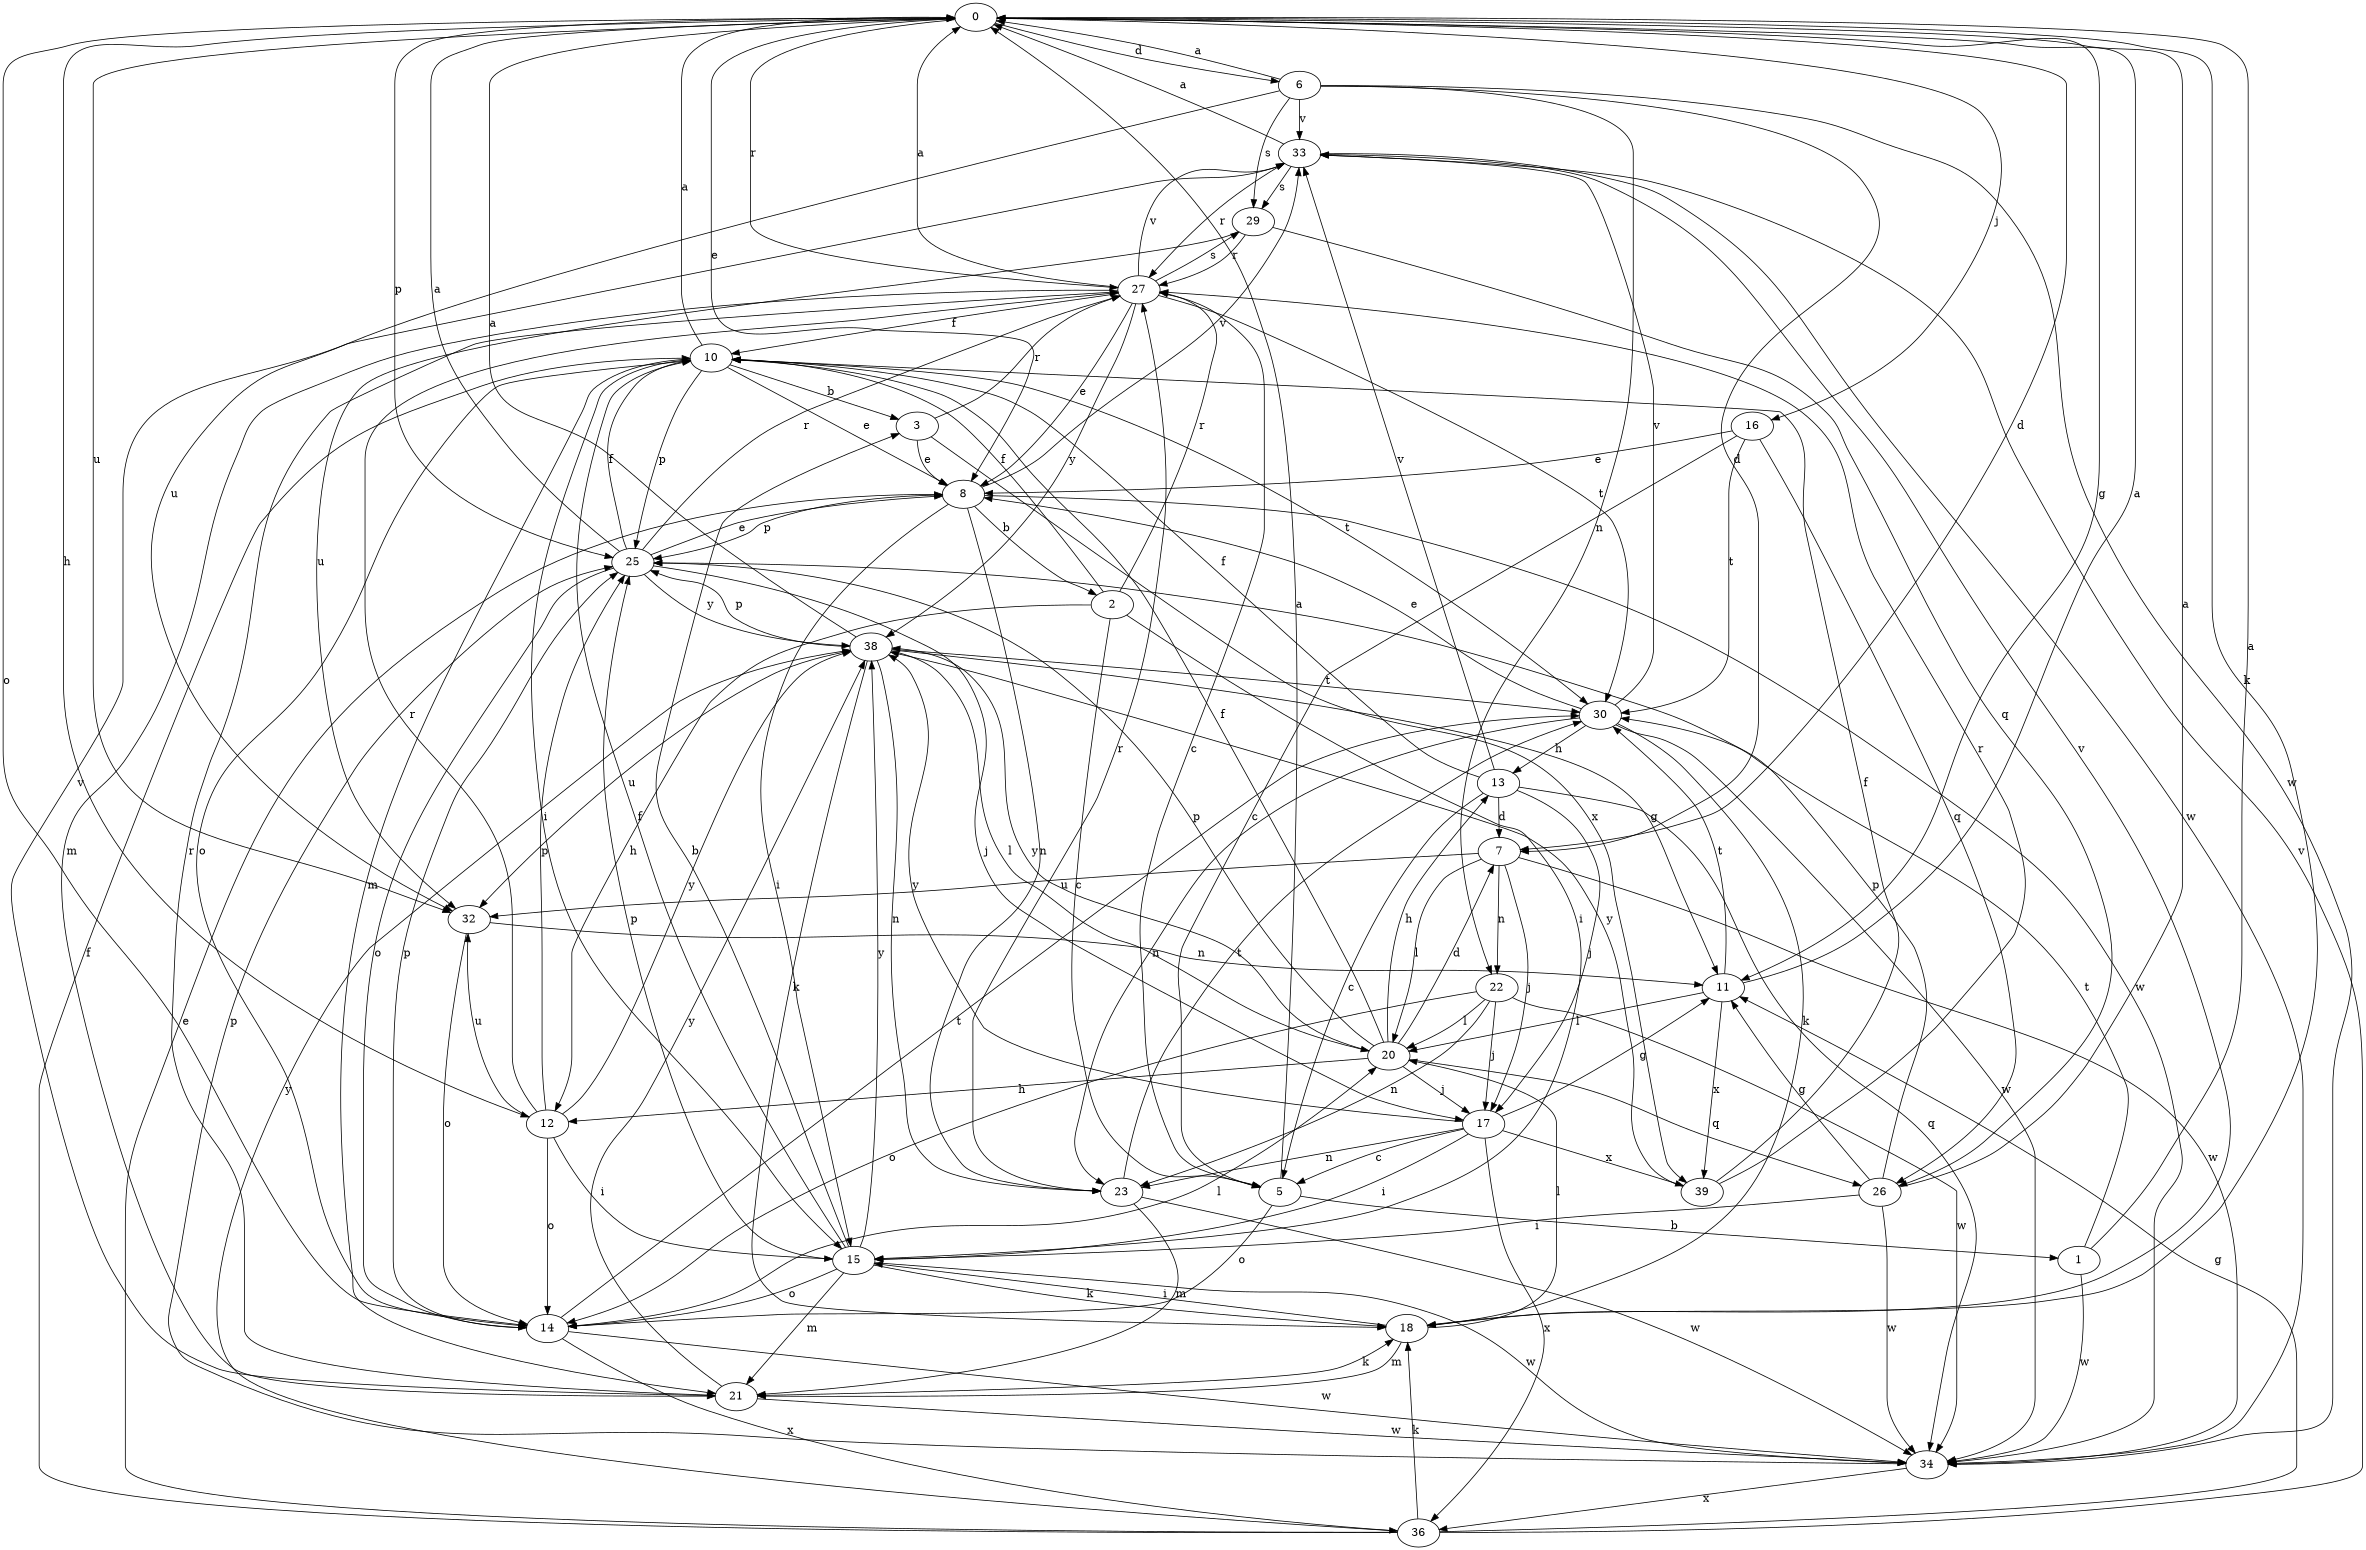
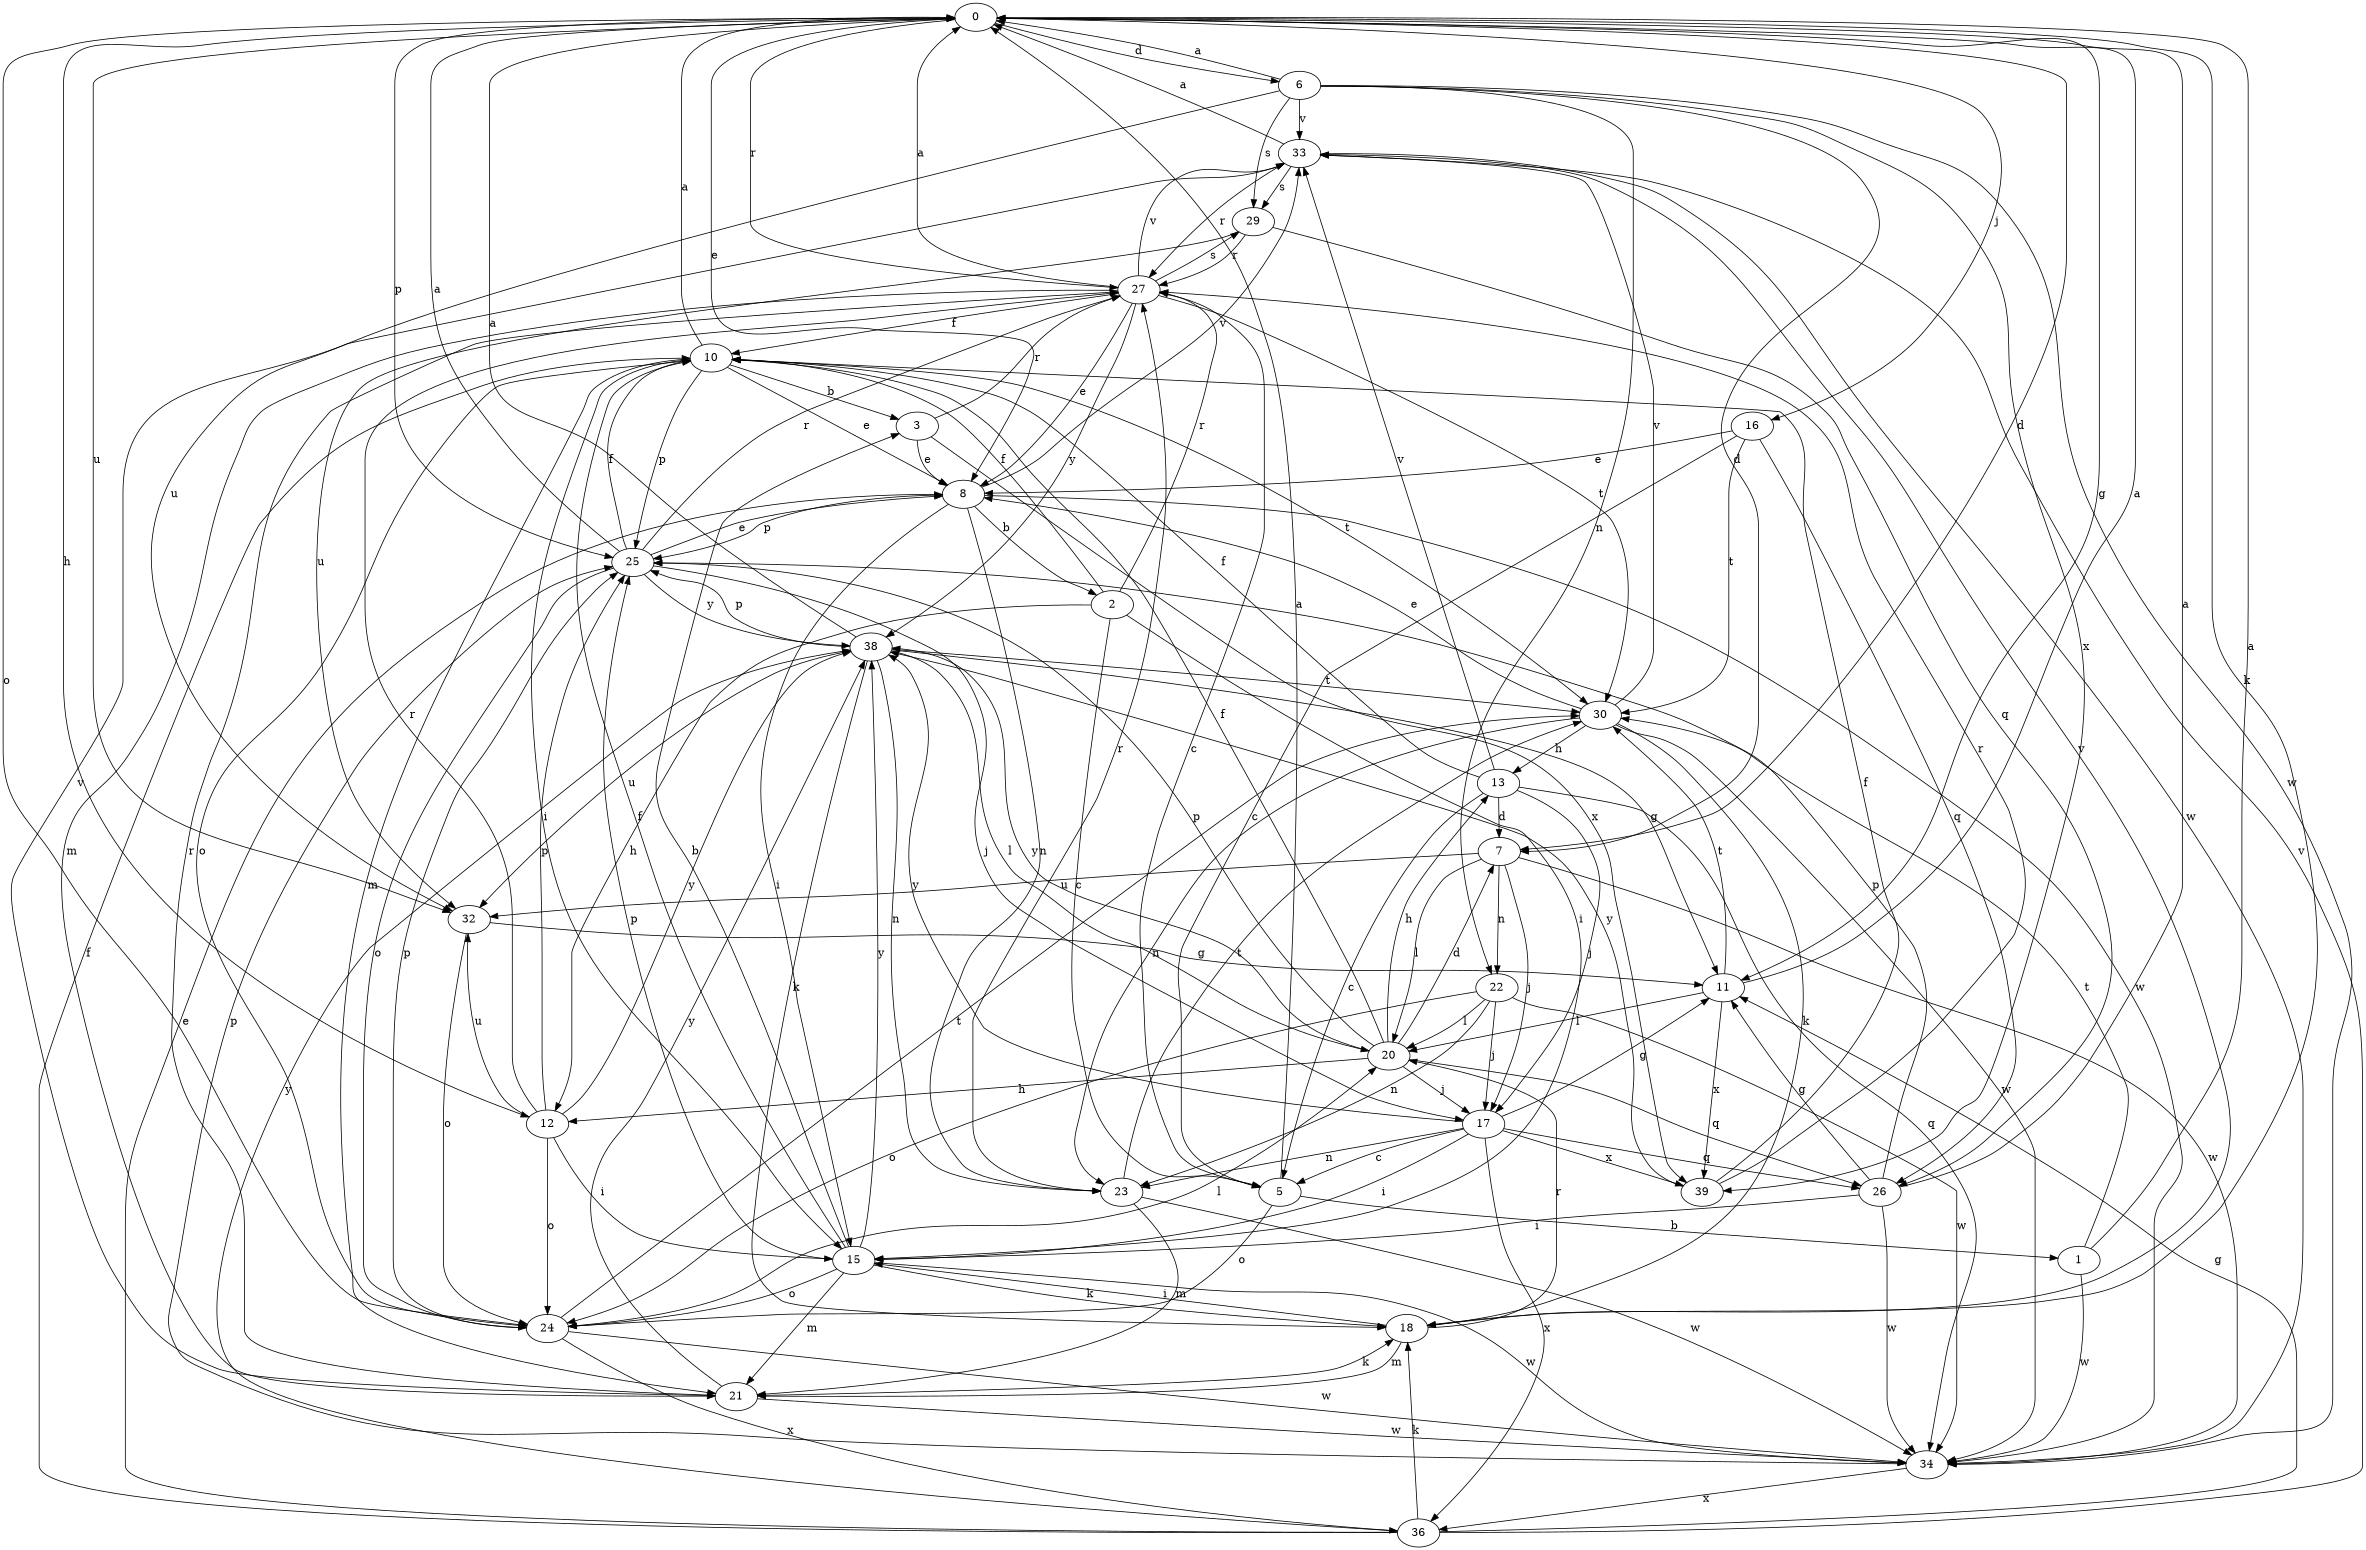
  strict digraph {
    0
    6
    7
    8
    11
    12
    16
    18
-   24 [label=14]
+   24
    25
    27
    32
    34
    n14 [label=39]
    22
    29
    33
    17
    20
    2
    15
    23
    30
    38
    5
    26
    21
    36
    10
    1
    13
    3
    0 -> 6 [label=d]
    0 -> 7 [label=d]
    0 -> 8 [label=e]
    0 -> 11 [label=g]
    0 -> 12 [label=h]
    0 -> 16 [label=j]
    0 -> 18 [label=k]
    0 -> 24 [label=o]
    0 -> 25 [label=p]
    0 -> 27 [label=r]
    0 -> 32 [label=u]
    6 -> 0 [label=a]
    6 -> 7 [label=d]
    6 -> 32 [label=u]
    6 -> 34 [label=w]
+   6 -> n14 [label=x]
    6 -> 22 [label=n]
    6 -> 29 [label=s]
    6 -> 33 [label=v]
    7 -> 32 [label=u]
    7 -> 34 [label=w]
    7 -> 22 [label=n]
    7 -> 17 [label=j]
    7 -> 20 [label=l]
    8 -> 25 [label=p]
    8 -> 34 [label=w]
    8 -> 33 [label=v]
    8 -> 2 [label=b]
    8 -> 15 [label=i]
    8 -> 23 [label=n]
    11 -> 0 [label=a]
    11 -> n14 [label=x]
    11 -> 20 [label=l]
    11 -> 30 [label=t]
    12 -> 24 [label=o]
    12 -> 25 [label=p]
    12 -> 27 [label=r]
    12 -> 32 [label=u]
    12 -> 15 [label=i]
    12 -> 38 [label=y]
    16 -> 8 [label=e]
    16 -> 30 [label=t]
    16 -> 5 [label=c]
    16 -> 26 [label=q]
    18 -> 33 [label=v]
-   18 -> 20 [label=l]
+   18 -> 20 [label=r]
    18 -> 15 [label=i]
    18 -> 21 [label=m]
    24 -> 25 [label=p]
    24 -> 34 [label=w]
    24 -> 20 [label=l]
    24 -> 30 [label=t]
    24 -> 36 [label=x]
    25 -> 0 [label=a]
    25 -> 8 [label=e]
    25 -> 24 [label=o]
    25 -> 27 [label=r]
    25 -> 17 [label=j]
    25 -> 38 [label=y]
    25 -> 10 [label=f]
    27 -> 0 [label=a]
    27 -> 8 [label=e]
    27 -> 29 [label=s]
    27 -> 33 [label=v]
    27 -> 30 [label=t]
    27 -> 38 [label=y]
    27 -> 5 [label=c]
    27 -> 21 [label=m]
    27 -> 10 [label=f]
-   32 -> 11 [label=n]
+   32 -> 11 [label=g]
    32 -> 24 [label=o]
    34 -> 25 [label=p]
    34 -> 36 [label=x]
    n14 -> 27 [label=r]
    n14 -> 38 [label=y]
    n14 -> 10 [label=f]
    22 -> 24 [label=o]
    22 -> 34 [label=w]
    22 -> 17 [label=j]
    22 -> 20 [label=l]
    22 -> 23 [label=n]
    29 -> 27 [label=r]
    29 -> 32 [label=u]
    29 -> 26 [label=q]
    33 -> 0 [label=a]
    33 -> 27 [label=r]
    33 -> 34 [label=w]
    33 -> 29 [label=s]
    17 -> 11 [label=g]
    17 -> n14 [label=x]
    17 -> 15 [label=i]
    17 -> 23 [label=n]
    17 -> 38 [label=y]
    17 -> 5 [label=c]
+   17 -> 26 [label=q]
    17 -> 36 [label=x]
    20 -> 7 [label=d]
    20 -> 12 [label=h]
    20 -> 25 [label=p]
    20 -> 17 [label=j]
    20 -> 38 [label=y]
    20 -> 26 [label=q]
    20 -> 10 [label=f]
    20 -> 13 [label=h]
    2 -> 12 [label=h]
    2 -> 27 [label=r]
    2 -> 15 [label=i]
    2 -> 5 [label=c]
    2 -> 10 [label=f]
    15 -> 18 [label=k]
    15 -> 24 [label=o]
    15 -> 25 [label=p]
    15 -> 34 [label=w]
    15 -> 38 [label=y]
    15 -> 21 [label=m]
    15 -> 10 [label=f]
    15 -> 3 [label=b]
    23 -> 27 [label=r]
    23 -> 34 [label=w]
    23 -> 30 [label=t]
    23 -> 21 [label=m]
    30 -> 8 [label=e]
    30 -> 18 [label=k]
    30 -> 34 [label=w]
    30 -> 33 [label=v]
    30 -> 23 [label=n]
    30 -> 13 [label=h]
    38 -> 0 [label=a]
    38 -> 11 [label=g]
    38 -> 18 [label=k]
    38 -> 25 [label=p]
    38 -> 32 [label=u]
    38 -> 20 [label=l]
    38 -> 23 [label=n]
    38 -> 30 [label=t]
    5 -> 0 [label=a]
    5 -> 24 [label=o]
    5 -> 1 [label=b]
    26 -> 0 [label=a]
    26 -> 11 [label=g]
    26 -> 25 [label=p]
    26 -> 34 [label=w]
    26 -> 15 [label=i]
    21 -> 18 [label=k]
    21 -> 27 [label=r]
    21 -> 34 [label=w]
    21 -> 33 [label=v]
    21 -> 38 [label=y]
    36 -> 8 [label=e]
    36 -> 11 [label=g]
    36 -> 18 [label=k]
    36 -> 33 [label=v]
    36 -> 38 [label=y]
    36 -> 10 [label=f]
    10 -> 0 [label=a]
    10 -> 8 [label=e]
    10 -> 24 [label=o]
    10 -> 25 [label=p]
    10 -> 15 [label=i]
    10 -> 30 [label=t]
    10 -> 21 [label=m]
    10 -> 3 [label=b]
    1 -> 0 [label=a]
    1 -> 34 [label=w]
    1 -> 30 [label=t]
    13 -> 7 [label=d]
    13 -> 34 [label=q]
    13 -> 33 [label=v]
    13 -> 17 [label=j]
    13 -> 5 [label=c]
    13 -> 10 [label=f]
    3 -> 8 [label=e]
    3 -> 27 [label=r]
    3 -> n14 [label=x]
  }
